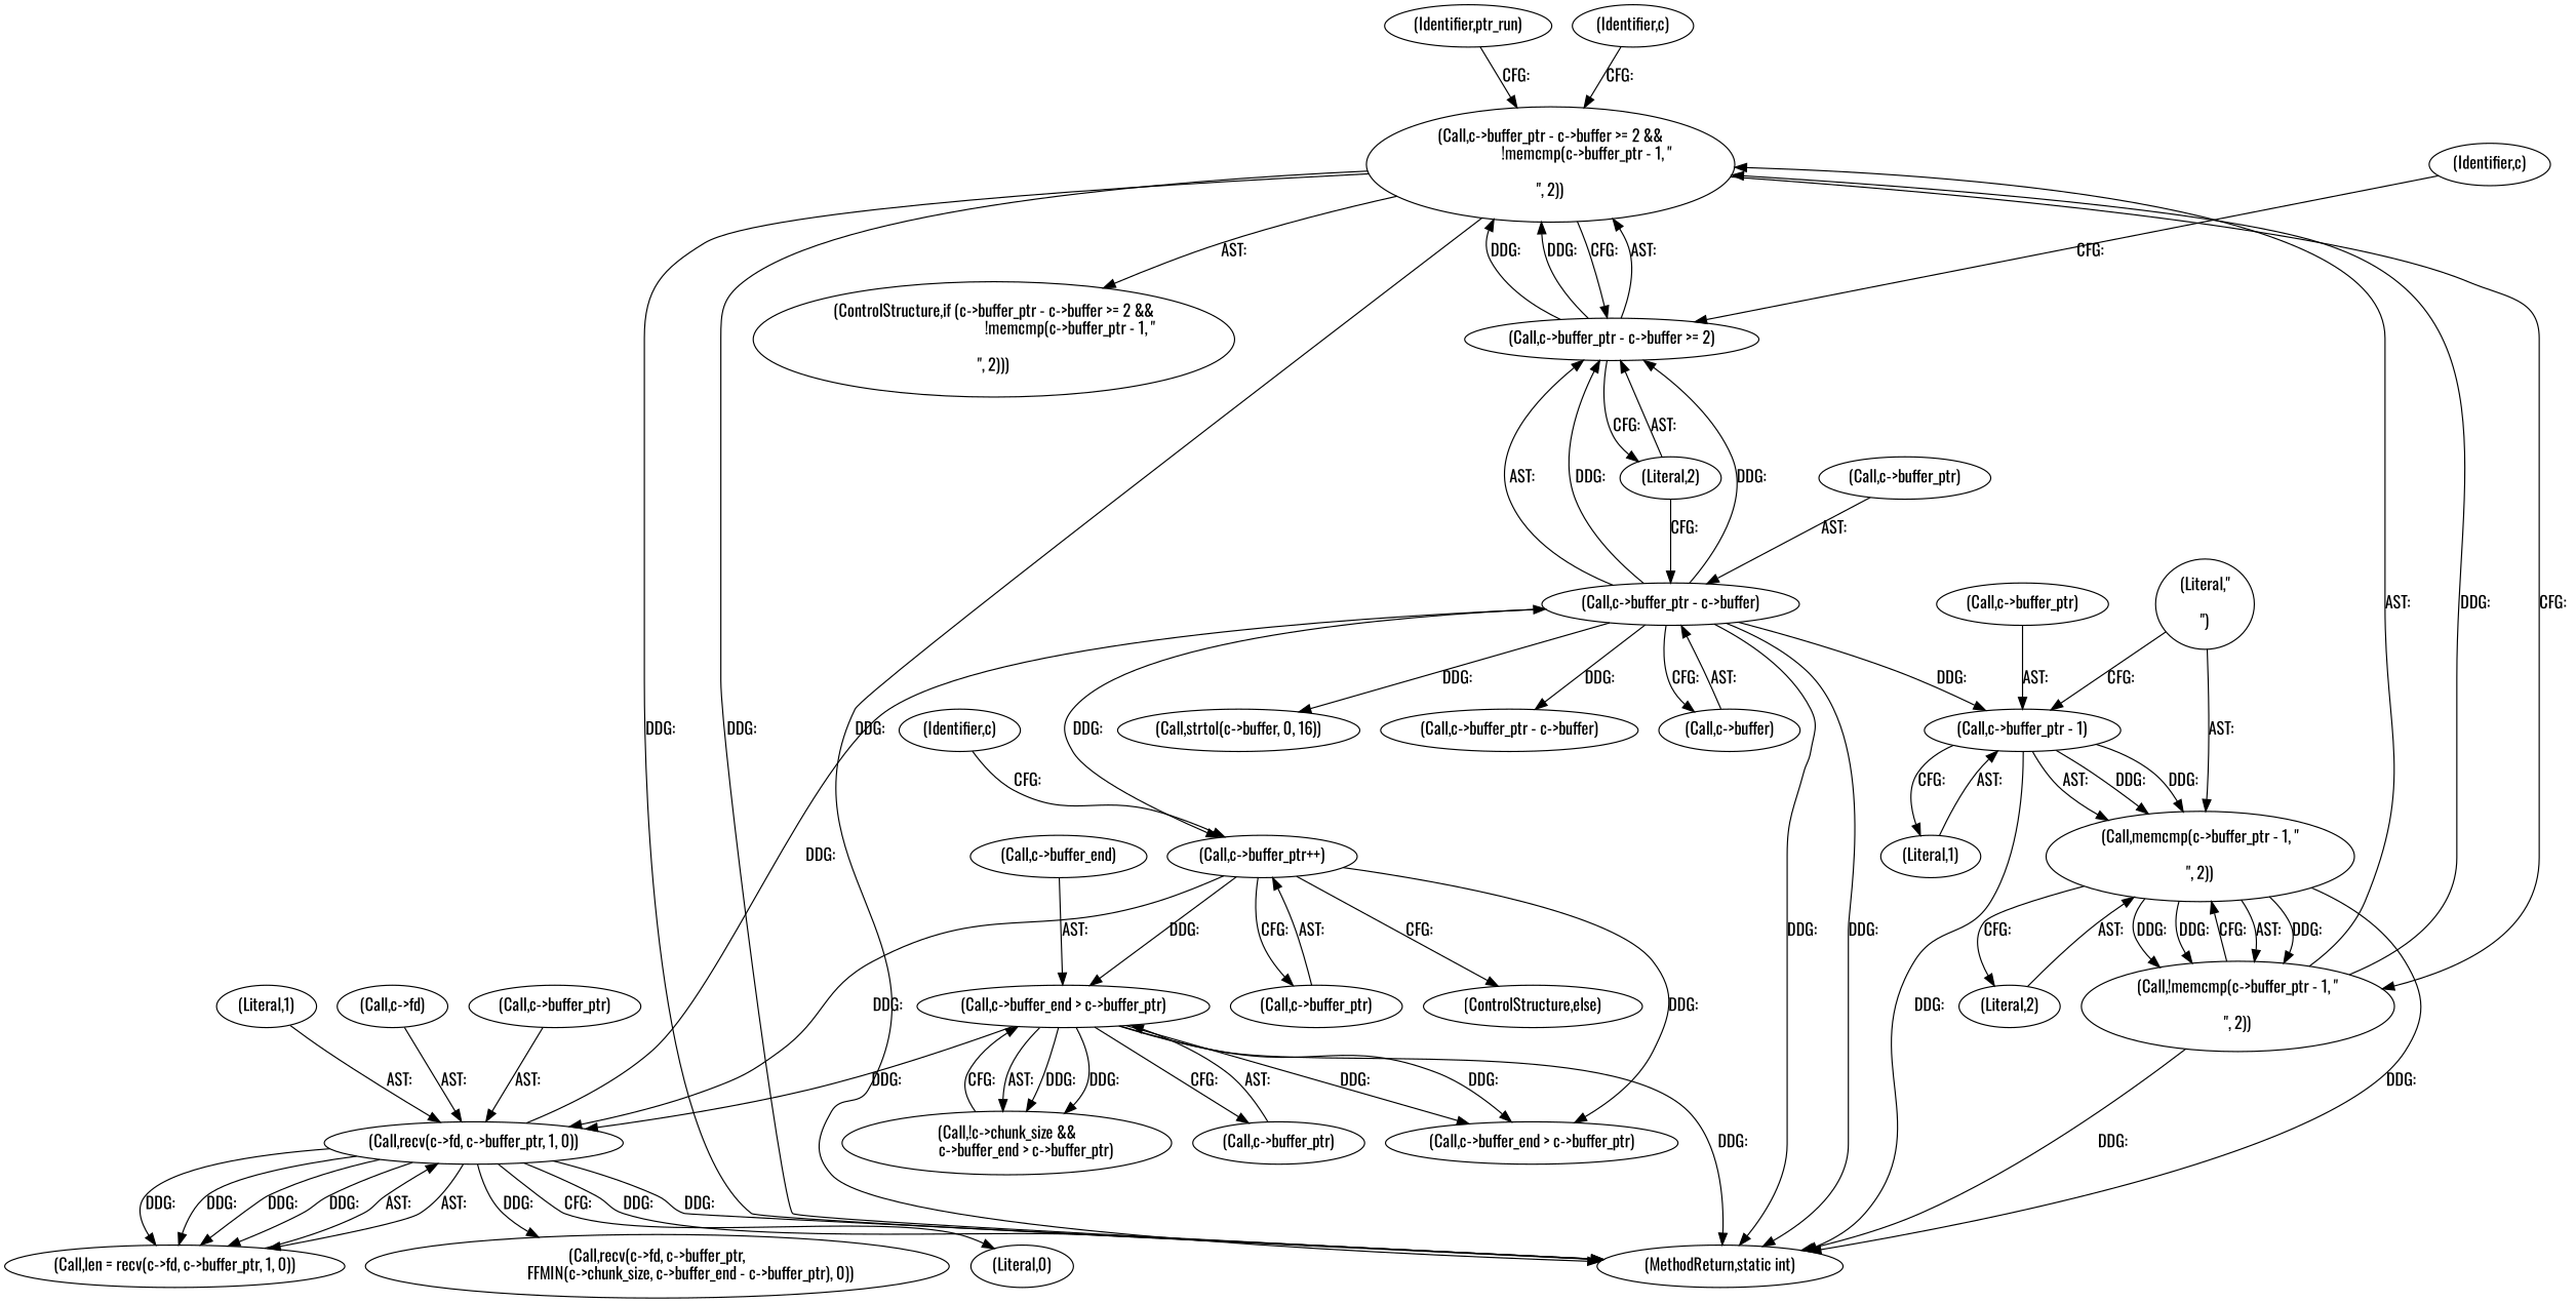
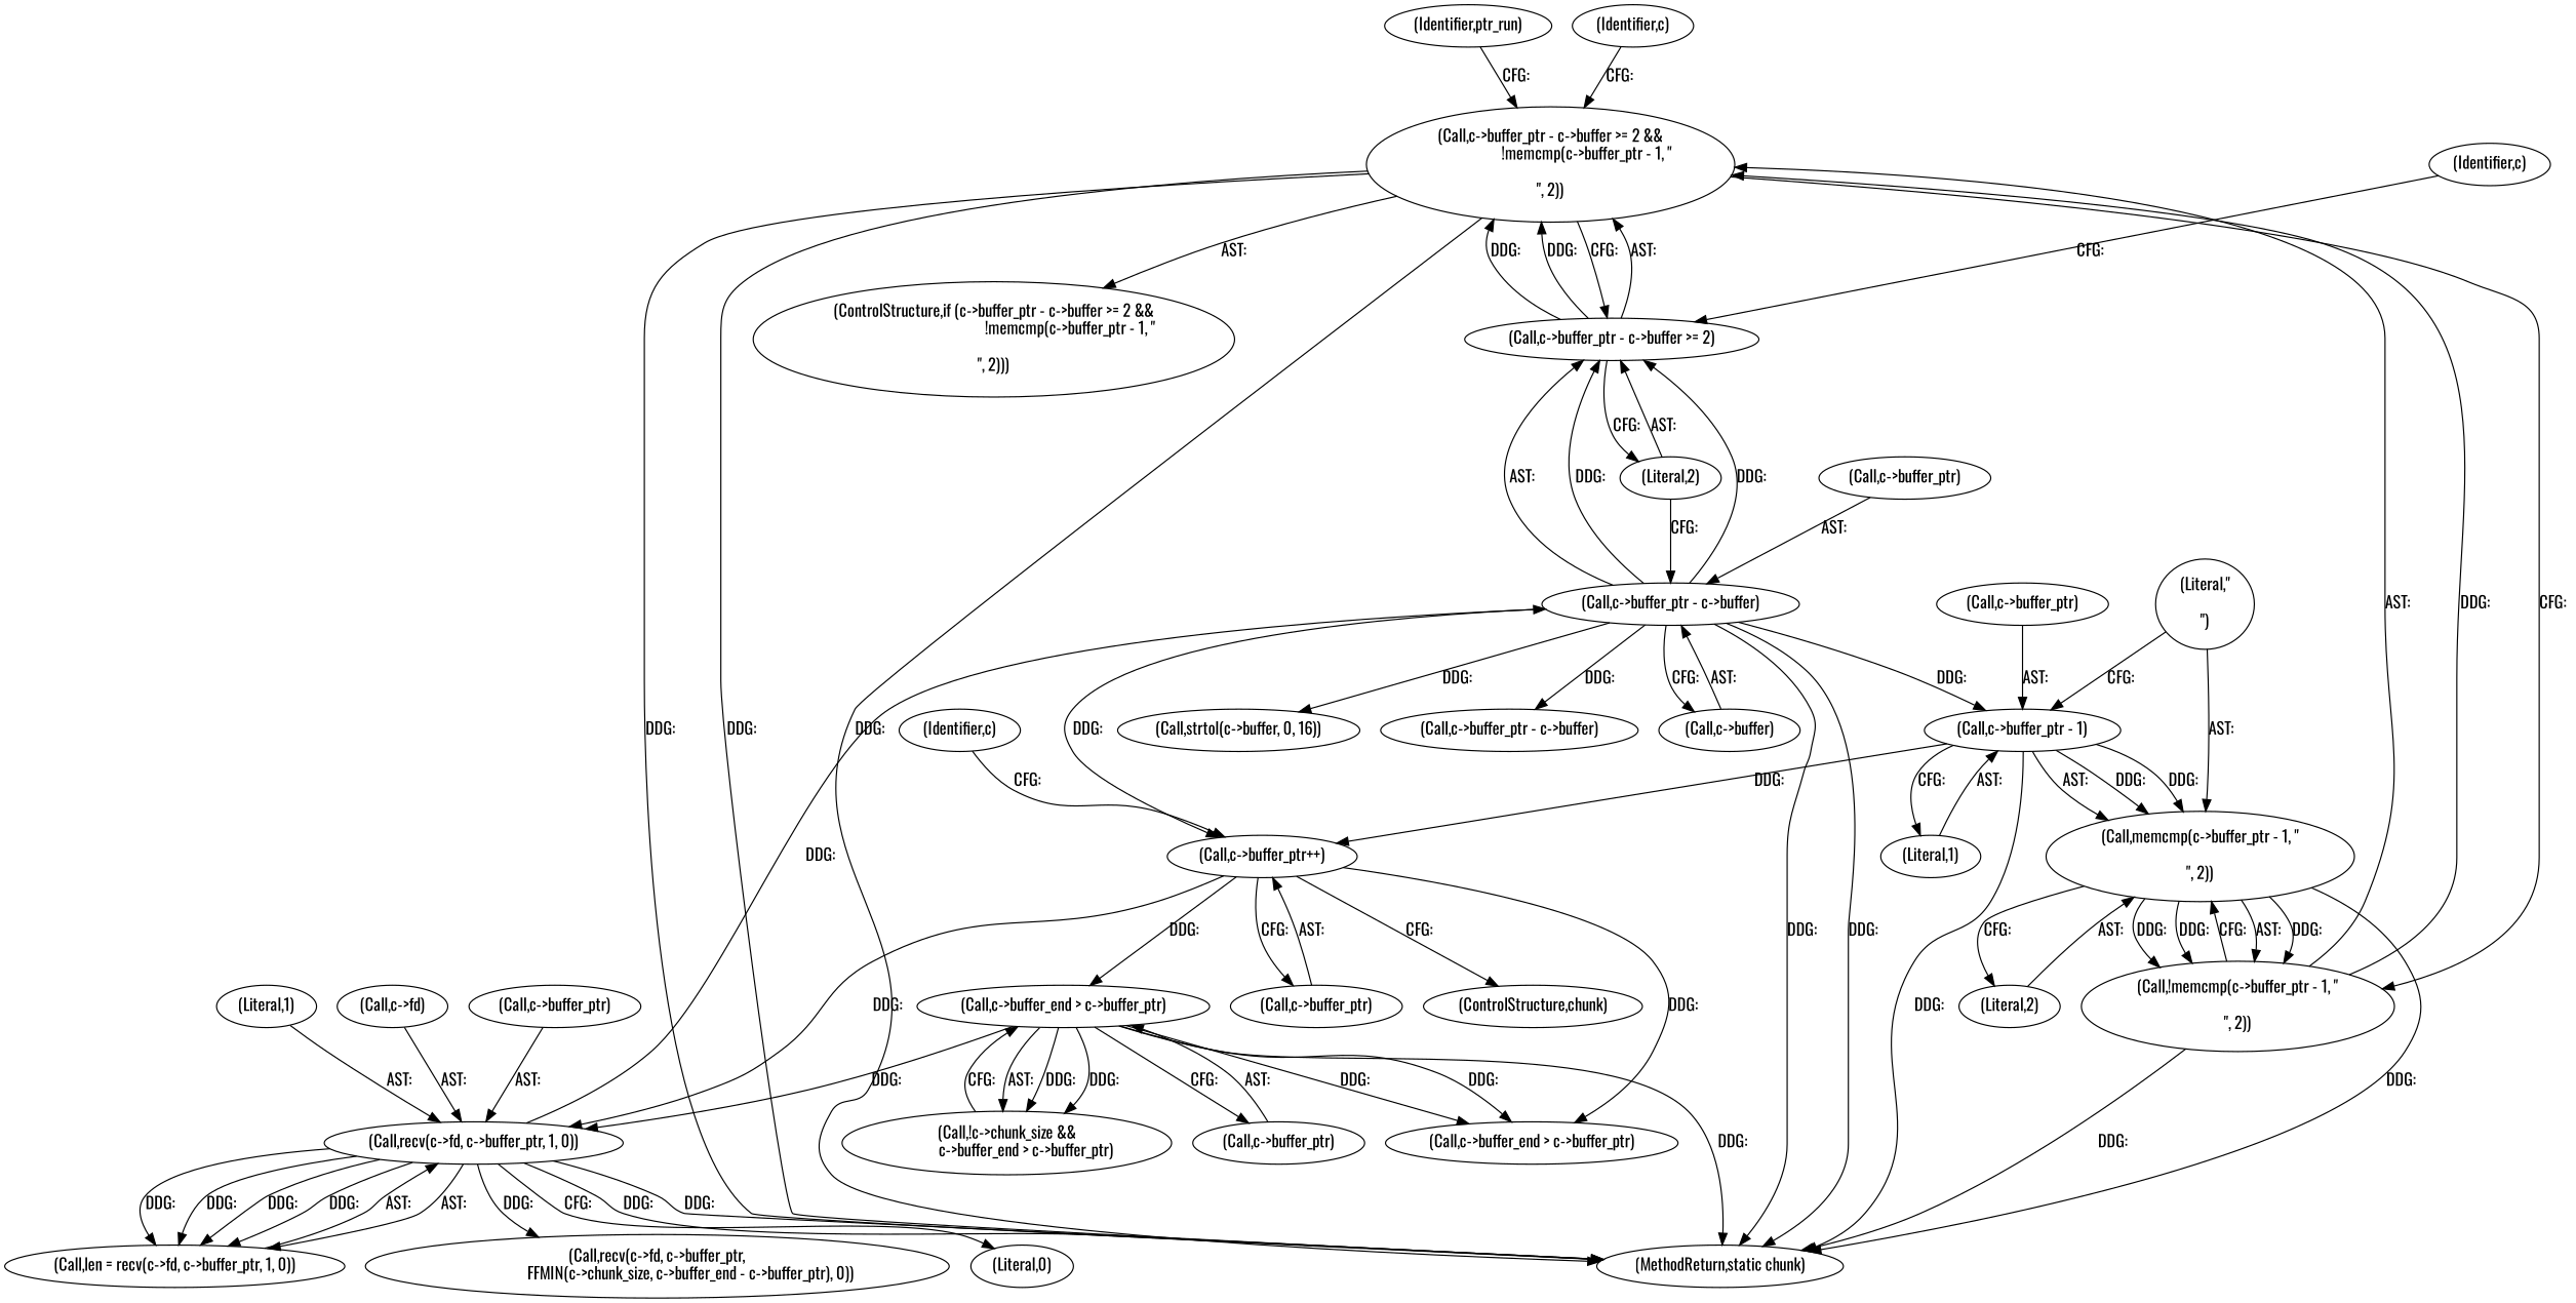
  digraph {
    fontname=Oswald
    node [fontname=Oswald]
    edge [fontname=Oswald]
    n1 [label="(Call,c->buffer_ptr - c->buffer >= 2 &&\n                    !memcmp(c->buffer_ptr - 1, \"\r\n\", 2))"]
    n2 [label="(Call,c->buffer_ptr - c->buffer >= 2)"]
    n3 [label="(Call,!memcmp(c->buffer_ptr - 1, \"\r\n\", 2))"]
    n4 [label="(ControlStructure,if (c->buffer_ptr - c->buffer >= 2 &&\n                    !memcmp(c->buffer_ptr - 1, \"\r\n\", 2)))"]
-   n5 [label="(MethodReturn,static int)"]
+   n5 [label="(MethodReturn,static chunk)"]
    n6 [label="(Literal,2)"]
    n7 [label="(Call,memcmp(c->buffer_ptr - 1, \"\r\n\", 2))"]
    n8 [label="(Call,c->buffer_ptr - c->buffer)"]
    n9 [label="(Call,c->buffer_ptr++)"]
    n10 [label="(Call,c->buffer_ptr - 1)"]
    n11 [label="(Call,strtol(c->buffer, 0, 16))"]
    n12 [label="(Call,c->buffer_ptr - c->buffer)"]
    n13 [label="(Call,c->buffer)"]
    n14 [label="(Call,recv(c->fd, c->buffer_ptr, 1, 0))"]
    n15 [label="(Call,c->buffer_end > c->buffer_ptr)"]
    n16 [label="(Call,c->buffer_end > c->buffer_ptr)"]
    n17 [label="(Call,c->buffer_ptr)"]
-   n18 [label="(ControlStructure,else)"]
+   n18 [label="(ControlStructure,chunk)"]
    n19 [label="(Literal,1)"]
    n20 [label="(Call,len = recv(c->fd, c->buffer_ptr, 1, 0))"]
    n21 [label="(Call,recv(c->fd, c->buffer_ptr,\n                   FFMIN(c->chunk_size, c->buffer_end - c->buffer_ptr), 0))"]
    n22 [label="(Literal,0)"]
    n23 [label="(Call,c->buffer_ptr)"]
    n24 [label="(Call,!c->chunk_size &&\n           c->buffer_end > c->buffer_ptr)"]
    n25 [label="(Literal,2)"]
    n26 [label="(Identifier,ptr_run)"]
    n27 [label="(Call,c->buffer_ptr)"]
    n28 [label="(Call,c->fd)"]
    n29 [label="(Call,c->buffer_ptr)"]
    n30 [label="(Literal,\"\r\n\")"]
-   n31 [label="(Call,c->buffer_end)"]
    n32 [label="(Identifier,c)"]
    n33 [label="(Literal,1)"]
    n34 [label="(Call,c->buffer_ptr)"]
    n35 [label="(Identifier,c)"]
    n36 [label="(Identifier,c)"]
    n1 -> n2 [label="CFG: "]
    n1 -> n3 [label="CFG: "]
    n1 -> n4 [label="AST: "]
    n1 -> n5 [label="DDG: "]
    n1 -> n5 [label="DDG: "]
    n1 -> n5 [label="DDG: "]
    n2 -> n1 [label="AST: "]
    n2 -> n1 [label="DDG: "]
    n2 -> n1 [label="DDG: "]
    n2 -> n6 [label="CFG: "]
    n3 -> n1 [label="AST: "]
    n3 -> n1 [label="DDG: "]
    n3 -> n5 [label="DDG: "]
    n3 -> n7 [label="CFG: "]
    n6 -> n2 [label="AST: "]
    n6 -> n8 [label="CFG: "]
    n7 -> n3 [label="AST: "]
    n7 -> n3 [label="DDG: "]
    n7 -> n3 [label="DDG: "]
    n7 -> n3 [label="DDG: "]
    n7 -> n5 [label="DDG: "]
    n7 -> n25 [label="CFG: "]
    n8 -> n2 [label="AST: "]
    n8 -> n2 [label="DDG: "]
    n8 -> n2 [label="DDG: "]
    n8 -> n5 [label="DDG: "]
    n8 -> n5 [label="DDG: "]
    n8 -> n9 [label="DDG: "]
    n8 -> n10 [label="DDG: "]
    n8 -> n11 [label="DDG: "]
    n8 -> n12 [label="DDG: "]
    n8 -> n13 [label="CFG: "]
    n9 -> n14 [label="DDG: "]
    n9 -> n15 [label="DDG: "]
    n9 -> n16 [label="DDG: "]
    n9 -> n17 [label="CFG: "]
    n9 -> n18 [label="CFG: "]
    n10 -> n5 [label="DDG: "]
    n10 -> n7 [label="AST: "]
    n10 -> n7 [label="DDG: "]
    n10 -> n7 [label="DDG: "]
+   n10 -> n9 [label="DDG: "]
    n10 -> n19 [label="CFG: "]
    n13 -> n8 [label="AST: "]
    n14 -> n5 [label="DDG: "]
    n14 -> n5 [label="DDG: "]
    n14 -> n8 [label="DDG: "]
    n14 -> n20 [label="AST: "]
    n14 -> n20 [label="DDG: "]
    n14 -> n20 [label="DDG: "]
    n14 -> n20 [label="DDG: "]
    n14 -> n20 [label="DDG: "]
    n14 -> n21 [label="DDG: "]
    n14 -> n22 [label="CFG: "]
    n15 -> n5 [label="DDG: "]
    n15 -> n14 [label="DDG: "]
    n15 -> n16 [label="DDG: "]
    n15 -> n16 [label="DDG: "]
    n15 -> n23 [label="CFG: "]
    n15 -> n24 [label="AST: "]
    n15 -> n24 [label="DDG: "]
    n15 -> n24 [label="DDG: "]
    n17 -> n9 [label="AST: "]
    n19 -> n10 [label="AST: "]
    n20 -> n14 [label="AST: "]
    n23 -> n15 [label="AST: "]
    n24 -> n15 [label="CFG: "]
    n25 -> n7 [label="AST: "]
    n26 -> n1 [label="CFG: "]
    n27 -> n10 [label="AST: "]
    n28 -> n14 [label="AST: "]
    n29 -> n14 [label="AST: "]
    n30 -> n7 [label="AST: "]
    n30 -> n10 [label="CFG: "]
-   n31 -> n15 [label="AST: "]
    n32 -> n9 [label="CFG: "]
    n33 -> n14 [label="AST: "]
    n34 -> n8 [label="AST: "]
    n35 -> n1 [label="CFG: "]
    n36 -> n2 [label="CFG: "]
  }
